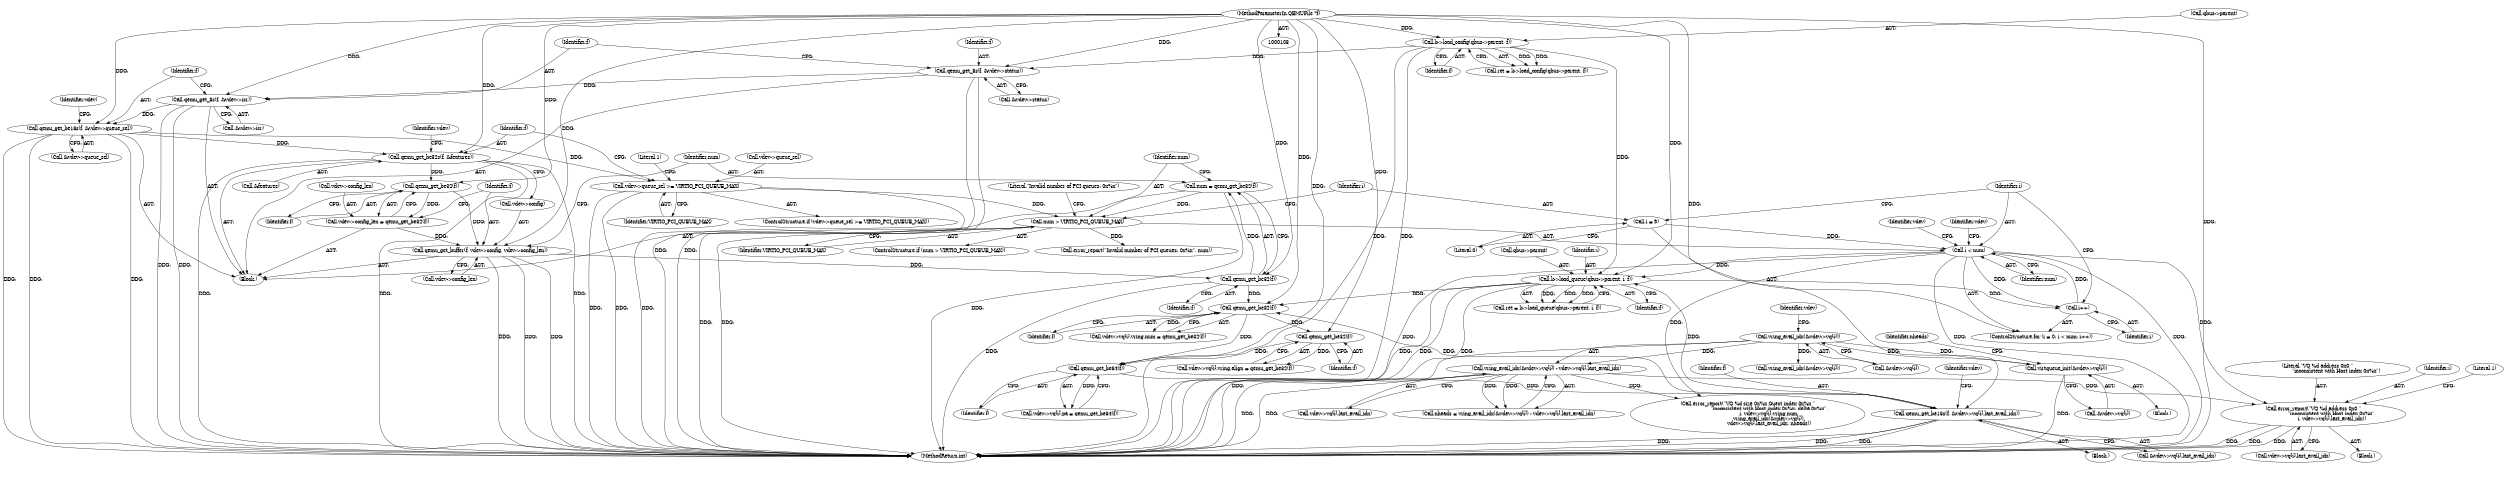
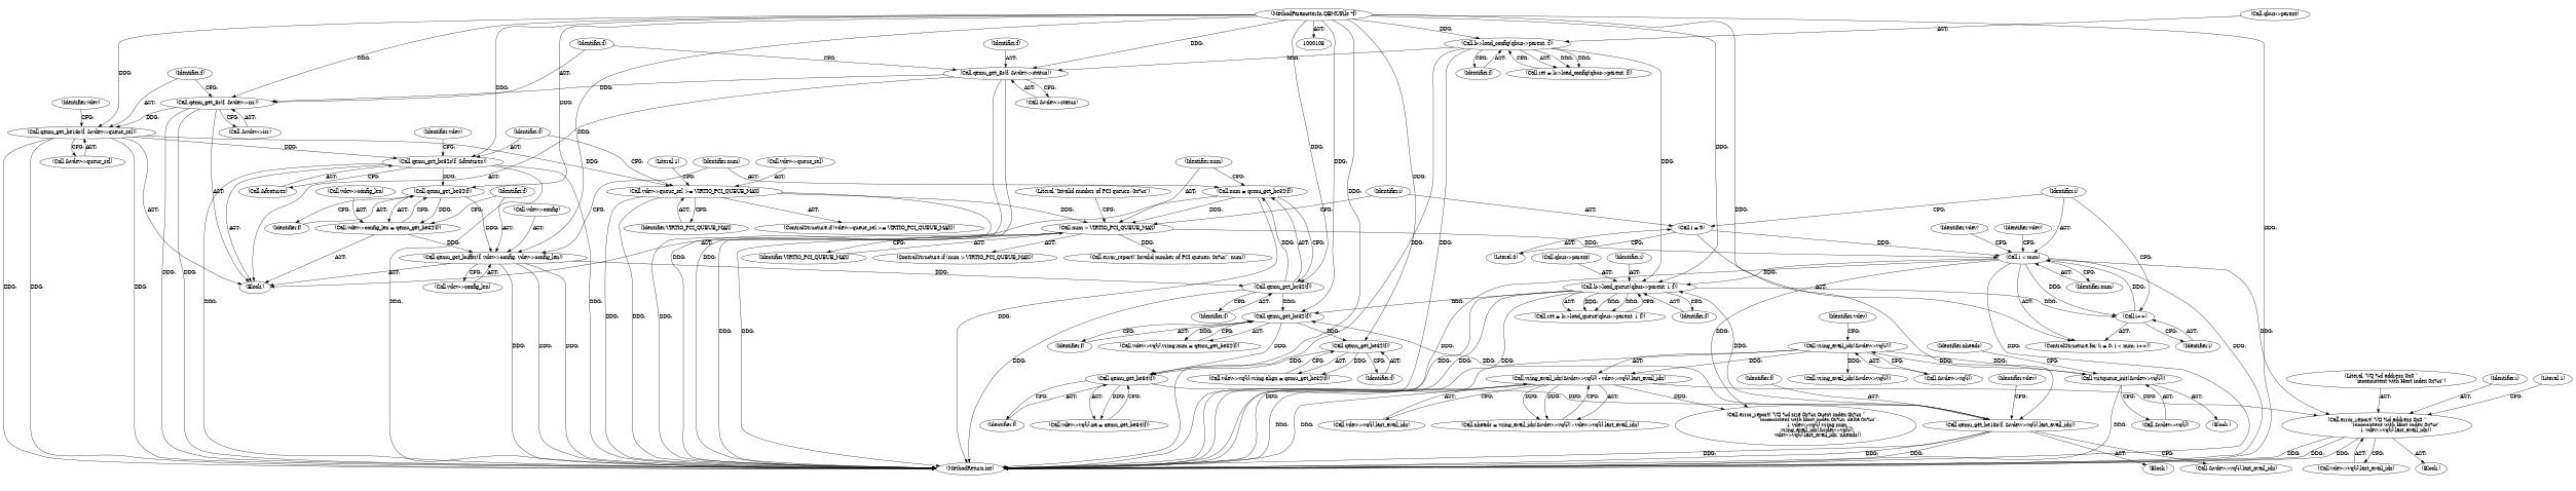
  digraph {
    n1 [label="(Call,error_report(\"VQ %d address 0x0 \"\n                         \"inconsistent with Host index 0x%x\",\n                         i, vdev->vq[i].last_avail_idx))"]
    n2 [label="(Call,vdev->vq[i].last_avail_idx)"]
    n3 [label="(Block,)"]
    n4 [label="(MethodReturn,int)"]
    n5 [label="(Call,i < num)"]
    n6 [label="(Call,i++)"]
    n7 [label="(Call,k->load_queue(qbus->parent, i, f))"]
    n8 [label="(ControlStructure,for (i = 0; i < num; i++))"]
    n9 [label="(Call,error_report(\"VQ %d size 0x%x Guest index 0x%x \"\n                             \"inconsistent with Host index 0x%x: delta 0x%x\",\n                             i, vdev->vq[i].vring.num,\n                             vring_avail_idx(&vdev->vq[i]),\n                             vdev->vq[i].last_avail_idx, nheads))"]
    n10 [label="(Identifier,num)"]
    n11 [label="(Identifier,i)"]
    n12 [label="(Call,qemu_get_be32(f))"]
    n13 [label="(Identifier,f)"]
    n14 [label="(Call,ret = k->load_queue(qbus->parent, i, f))"]
    n15 [label="(Call,i = 9)"]
    n16 [label="(Literal,0)"]
    n17 [label="(Call,qemu_get_be64(f))"]
    n18 [label="(Call,qemu_get_be32(f))"]
    n19 [label="(Call,vdev->vq[i].vring.num = qemu_get_be32(f))"]
    n20 [label="(Identifier,f)"]
    n21 [label="(Call,k->load_config(qbus->parent, f))"]
    n22 [label="(Call,qemu_get_8s(f, &vdev->status))"]
    n23 [label="(Identifier,f)"]
    n24 [label="(Call,ret = k->load_config(qbus->parent, f))"]
    n25 [label="(Call,qemu_get_8s(f, &vdev->isr))"]
    n26 [label="(Block,)"]
    n27 [label="(Call,&vdev->status)"]
    n28 [label="(MethodParameterIn,QEMUFile *f)"]
    n29 [label="(Call,qemu_get_be16s(f, &vdev->vq[i].last_avail_idx))"]
    n30 [label="(Call,qemu_get_be32(f))"]
    n31 [label="(Call,qemu_get_buffer(f, vdev->config, vdev->config_len))"]
    n32 [label="(Call,qemu_get_be32(f))"]
    n33 [label="(Call,qemu_get_be32s(f, &features))"]
    n34 [label="(Call,qemu_get_be16s(f, &vdev->queue_sel))"]
    n35 [label=1000108]
    n36 [label="(Call,&vdev->vq[i].last_avail_idx)"]
    n37 [label="(Block,)"]
    n38 [label="(Call,vdev->vq[i].pa = qemu_get_be64(f))"]
    n39 [label="(Identifier,f)"]
    n40 [label="(Call,vdev->vq[i].vring.align = qemu_get_be32(f))"]
    n41 [label="(Identifier,f)"]
    n42 [label="(Call,num = qemu_get_be32(f))"]
    n43 [label="(Identifier,f)"]
    n44 [label="(Call,vdev->config_len)"]
    n45 [label="(Call,vdev->config_len = qemu_get_be32(f))"]
    n46 [label="(Identifier,f)"]
    n47 [label="(Call,&features)"]
    n48 [label="(Call,vdev->queue_sel >= VIRTIO_PCI_QUEUE_MAX)"]
    n49 [label="(Call,&vdev->queue_sel)"]
    n50 [label="(Call,&vdev->isr)"]
    n51 [label="(Call,num > VIRTIO_PCI_QUEUE_MAX)"]
    n52 [label="(ControlStructure,if (vdev->queue_sel >= VIRTIO_PCI_QUEUE_MAX))"]
    n53 [label="(Identifier,VIRTIO_PCI_QUEUE_MAX)"]
    n54 [label="(ControlStructure,if (num > VIRTIO_PCI_QUEUE_MAX))"]
    n55 [label="(Call,error_report(\"Invalid number of PCI queues: 0x%x\", num))"]
    n56 [label="(Identifier,VIRTIO_PCI_QUEUE_MAX)"]
    n57 [label="(Call,vring_avail_idx(&vdev->vq[i]) - vdev->vq[i].last_avail_idx)"]
    n58 [label="(Call,nheads = vring_avail_idx(&vdev->vq[i]) - vdev->vq[i].last_avail_idx)"]
    n59 [label="(Call,vdev->vq[i].last_avail_idx)"]
    n60 [label="(Call,vring_avail_idx(&vdev->vq[i]))"]
    n61 [label="(Call,virtqueue_init(&vdev->vq[i]))"]
    n62 [label="(Call,vring_avail_idx(&vdev->vq[i]))"]
    n63 [label="(Call,&vdev->vq[i])"]
    n64 [label="(Call,&vdev->vq[i])"]
    n65 [label="(Block,)"]
    n66 [label="(Identifier,i)"]
    n67 [label="(Identifier,f)"]
    n68 [label="(Identifier,vdev)"]
    n69 [label="(Identifier,i)"]
    n70 [label="(Identifier,num)"]
    n71 [label="(Call,qbus->parent)"]
    n72 [label="(Identifier,vdev)"]
    n73 [label="(Literal,\"Invalid number of PCI queues: 0x%x\")"]
    n74 [label="(Literal,\"VQ %d address 0x0 \"\n                         \"inconsistent with Host index 0x%x\")"]
    n75 [label="(Call,vdev->config_len)"]
    n76 [label="(Call,vdev->config)"]
    n77 [label="(Identifier,vdev)"]
    n78 [label="(Identifier,f)"]
    n79 [label="(Identifier,i)"]
    n80 [label="(Identifier,nheads)"]
    n81 [label="(Identifier,vdev)"]
    n82 [label="(Identifier,vdev)"]
    n83 [label="(Identifier,f)"]
    n84 [label="(Identifier,vdev)"]
    n85 [label="(Identifier,num)"]
    n86 [label="(Literal,1)"]
    n87 [label="(Identifier,f)"]
    n88 [label="(Identifier,f)"]
    n89 [label="(Call,qbus->parent)"]
    n90 [label="(Identifier,i)"]
    n91 [label="(Call,vdev->queue_sel)"]
    n92 [label="(Literal,1)"]
    n93 [label="(Identifier,f)"]
    n1 -> n2 [label="CFG: "]
    n1 -> n3 [label="AST: "]
    n1 -> n4 [label="DDG: "]
    n1 -> n4 [label="DDG: "]
    n1 -> n4 [label="DDG: "]
    n2 -> n1 [label="AST: "]
    n5 -> n1 [label="DDG: "]
    n5 -> n4 [label="DDG: "]
    n5 -> n4 [label="DDG: "]
    n5 -> n4 [label="DDG: "]
    n5 -> n6 [label="DDG: "]
    n5 -> n7 [label="DDG: "]
    n5 -> n8 [label="AST: "]
    n5 -> n9 [label="DDG: "]
    n5 -> n10 [label="CFG: "]
    n6 -> n5 [label="DDG: "]
    n6 -> n8 [label="AST: "]
    n6 -> n11 [label="CFG: "]
    n7 -> n4 [label="DDG: "]
    n7 -> n4 [label="DDG: "]
    n7 -> n4 [label="DDG: "]
    n7 -> n6 [label="DDG: "]
    n7 -> n12 [label="DDG: "]
    n7 -> n13 [label="CFG: "]
    n7 -> n14 [label="AST: "]
    n7 -> n14 [label="DDG: "]
    n7 -> n14 [label="DDG: "]
    n7 -> n14 [label="DDG: "]
    n10 -> n5 [label="AST: "]
    n11 -> n6 [label="AST: "]
    n12 -> n17 [label="DDG: "]
    n12 -> n18 [label="DDG: "]
    n12 -> n19 [label="AST: "]
    n12 -> n19 [label="DDG: "]
    n12 -> n20 [label="CFG: "]
    n13 -> n7 [label="AST: "]
    n14 -> n7 [label="CFG: "]
    n15 -> n5 [label="DDG: "]
    n15 -> n8 [label="AST: "]
    n15 -> n16 [label="CFG: "]
    n16 -> n15 [label="AST: "]
    n17 -> n29 [label="DDG: "]
    n17 -> n38 [label="AST: "]
    n17 -> n38 [label="DDG: "]
    n17 -> n39 [label="CFG: "]
    n18 -> n17 [label="DDG: "]
    n18 -> n40 [label="AST: "]
    n18 -> n40 [label="DDG: "]
    n18 -> n41 [label="CFG: "]
    n19 -> n12 [label="CFG: "]
    n20 -> n12 [label="AST: "]
    n21 -> n4 [label="DDG: "]
    n21 -> n4 [label="DDG: "]
    n21 -> n7 [label="DDG: "]
    n21 -> n22 [label="DDG: "]
    n21 -> n23 [label="CFG: "]
    n21 -> n24 [label="AST: "]
    n21 -> n24 [label="DDG: "]
    n21 -> n24 [label="DDG: "]
    n22 -> n4 [label="DDG: "]
    n22 -> n4 [label="DDG: "]
    n22 -> n25 [label="DDG: "]
    n22 -> n26 [label="AST: "]
    n22 -> n27 [label="CFG: "]
    n23 -> n21 [label="AST: "]
    n24 -> n21 [label="CFG: "]
    n25 -> n4 [label="DDG: "]
    n25 -> n4 [label="DDG: "]
    n25 -> n26 [label="AST: "]
    n25 -> n34 [label="DDG: "]
    n25 -> n50 [label="CFG: "]
    n27 -> n22 [label="AST: "]
    n28 -> n4 [label="DDG: "]
    n28 -> n7 [label="DDG: "]
    n28 -> n12 [label="DDG: "]
    n28 -> n17 [label="DDG: "]
    n28 -> n18 [label="DDG: "]
    n28 -> n21 [label="DDG: "]
    n28 -> n22 [label="DDG: "]
    n28 -> n25 [label="DDG: "]
    n28 -> n29 [label="DDG: "]
    n28 -> n30 [label="DDG: "]
    n28 -> n31 [label="DDG: "]
    n28 -> n32 [label="DDG: "]
    n28 -> n33 [label="DDG: "]
    n28 -> n34 [label="DDG: "]
    n28 -> n35 [label="AST: "]
    n29 -> n4 [label="DDG: "]
    n29 -> n4 [label="DDG: "]
    n29 -> n4 [label="DDG: "]
    n29 -> n7 [label="DDG: "]
    n29 -> n12 [label="DDG: "]
    n29 -> n36 [label="CFG: "]
    n29 -> n37 [label="AST: "]
    n30 -> n4 [label="DDG: "]
    n30 -> n12 [label="DDG: "]
    n30 -> n42 [label="AST: "]
    n30 -> n42 [label="DDG: "]
    n30 -> n43 [label="CFG: "]
    n31 -> n4 [label="DDG: "]
    n31 -> n4 [label="DDG: "]
    n31 -> n4 [label="DDG: "]
    n31 -> n26 [label="AST: "]
    n31 -> n30 [label="DDG: "]
    n31 -> n44 [label="CFG: "]
    n32 -> n31 [label="DDG: "]
    n32 -> n45 [label="AST: "]
    n32 -> n45 [label="DDG: "]
    n32 -> n46 [label="CFG: "]
    n33 -> n4 [label="DDG: "]
    n33 -> n4 [label="DDG: "]
    n33 -> n4 [label="DDG: "]
    n33 -> n26 [label="AST: "]
    n33 -> n32 [label="DDG: "]
-   n33 -> n76 [label="CFG: "]
+   n33 -> n47 [label="CFG: "]
    n34 -> n4 [label="DDG: "]
    n34 -> n4 [label="DDG: "]
    n34 -> n4 [label="DDG: "]
    n34 -> n26 [label="AST: "]
    n34 -> n33 [label="DDG: "]
    n34 -> n48 [label="DDG: "]
    n34 -> n49 [label="CFG: "]
-   n36 -> n29 [label="AST: "]
    n38 -> n17 [label="CFG: "]
    n39 -> n17 [label="AST: "]
    n40 -> n18 [label="CFG: "]
    n41 -> n18 [label="AST: "]
    n42 -> n4 [label="DDG: "]
    n42 -> n26 [label="AST: "]
    n42 -> n30 [label="CFG: "]
    n42 -> n51 [label="DDG: "]
    n43 -> n30 [label="AST: "]
    n44 -> n31 [label="AST: "]
    n45 -> n26 [label="AST: "]
    n45 -> n31 [label="DDG: "]
    n45 -> n32 [label="CFG: "]
    n46 -> n32 [label="AST: "]
    n47 -> n33 [label="AST: "]
    n48 -> n4 [label="DDG: "]
    n48 -> n4 [label="DDG: "]
    n48 -> n4 [label="DDG: "]
    n48 -> n51 [label="DDG: "]
    n48 -> n52 [label="AST: "]
    n48 -> n53 [label="CFG: "]
    n49 -> n34 [label="AST: "]
    n50 -> n25 [label="AST: "]
    n51 -> n4 [label="DDG: "]
    n51 -> n4 [label="DDG: "]
-   n51 -> n5 [label="AST: "]
+   n51 -> n5 [label="DDG: "]
    n51 -> n54 [label="AST: "]
    n51 -> n55 [label="DDG: "]
    n51 -> n56 [label="CFG: "]
    n53 -> n48 [label="AST: "]
    n56 -> n51 [label="AST: "]
    n57 -> n1 [label="DDG: "]
    n57 -> n4 [label="DDG: "]
    n57 -> n4 [label="DDG: "]
    n57 -> n9 [label="DDG: "]
    n57 -> n58 [label="AST: "]
    n57 -> n58 [label="DDG: "]
    n57 -> n58 [label="DDG: "]
    n57 -> n59 [label="CFG: "]
    n58 -> n57 [label="CFG: "]
    n59 -> n57 [label="AST: "]
    n60 -> n4 [label="DDG: "]
    n60 -> n57 [label="AST: "]
    n60 -> n57 [label="DDG: "]
    n60 -> n61 [label="DDG: "]
    n60 -> n62 [label="DDG: "]
    n60 -> n63 [label="CFG: "]
    n61 -> n4 [label="DDG: "]
    n61 -> n60 [label="DDG: "]
    n61 -> n64 [label="CFG: "]
    n61 -> n65 [label="AST: "]
    n63 -> n60 [label="AST: "]
    n64 -> n61 [label="AST: "]
    n66 -> n7 [label="AST: "]
    n67 -> n22 [label="AST: "]
    n68 -> n5 [label="CFG: "]
    n69 -> n5 [label="AST: "]
    n69 -> n6 [label="CFG: "]
    n69 -> n15 [label="CFG: "]
    n70 -> n42 [label="CFG: "]
    n70 -> n51 [label="AST: "]
    n71 -> n7 [label="AST: "]
    n72 -> n34 [label="CFG: "]
    n73 -> n51 [label="CFG: "]
    n74 -> n1 [label="AST: "]
    n75 -> n45 [label="AST: "]
    n76 -> n31 [label="AST: "]
    n77 -> n5 [label="CFG: "]
    n78 -> n25 [label="CFG: "]
    n78 -> n34 [label="AST: "]
    n79 -> n1 [label="AST: "]
    n80 -> n61 [label="CFG: "]
    n81 -> n29 [label="CFG: "]
    n82 -> n60 [label="CFG: "]
    n83 -> n33 [label="AST: "]
    n83 -> n48 [label="CFG: "]
    n84 -> n33 [label="CFG: "]
    n85 -> n31 [label="CFG: "]
    n85 -> n42 [label="AST: "]
    n86 -> n1 [label="CFG: "]
    n87 -> n31 [label="AST: "]
    n87 -> n45 [label="CFG: "]
    n88 -> n22 [label="CFG: "]
    n88 -> n25 [label="AST: "]
    n89 -> n21 [label="AST: "]
    n90 -> n15 [label="AST: "]
    n90 -> n51 [label="CFG: "]
    n91 -> n48 [label="AST: "]
    n92 -> n48 [label="CFG: "]
    n93 -> n29 [label="AST: "]
  }
